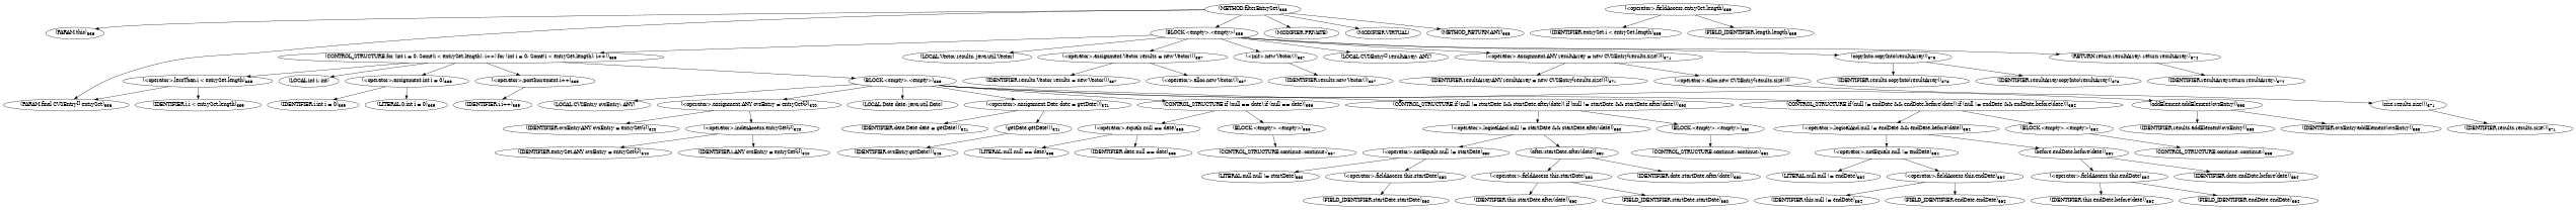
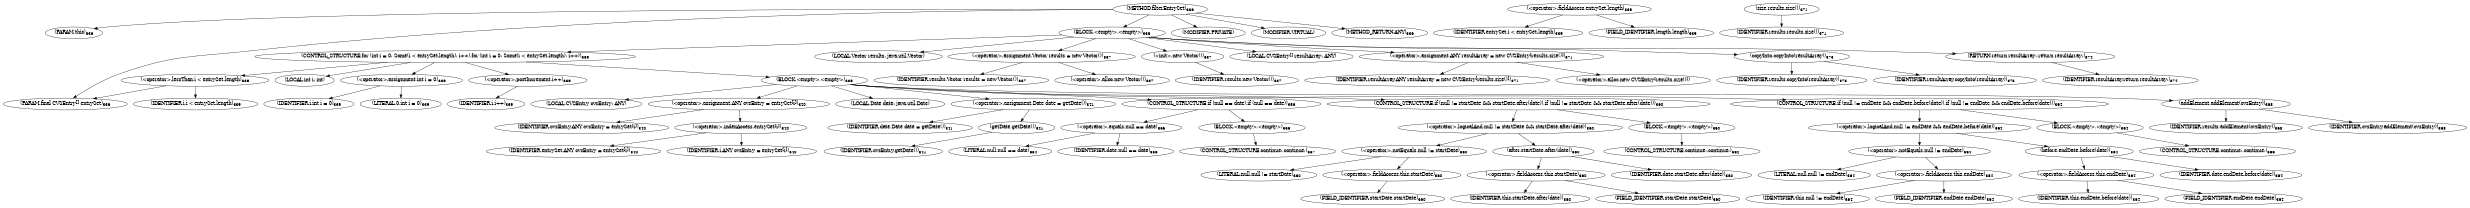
  digraph {
    n1 [label=<(METHOD,filterEntrySet)<SUB>336</SUB>>]
    n2 [label=<(PARAM,this)<SUB>336</SUB>>]
    n3 [label=<(PARAM,final CVSEntry[] entrySet)<SUB>336</SUB>>]
    n4 [label=<(BLOCK,&lt;empty&gt;,&lt;empty&gt;)<SUB>336</SUB>>]
    n5 [label=<(MODIFIER,PRIVATE)>]
    n6 [label=<(MODIFIER,VIRTUAL)>]
    n7 [label=<(METHOD_RETURN,ANY)<SUB>336</SUB>>]
    n8 [label=<(LOCAL,Vector results: java.util.Vector)>]
    n9 [label=<(&lt;operator&gt;.assignment,Vector results = new Vector())<SUB>337</SUB>>]
    n10 [label=<(&lt;init&gt;,new Vector())<SUB>337</SUB>>]
    n11 [label=<(CONTROL_STRUCTURE,for (int i = 0; Some(i &lt; entrySet.length); i++),for (int i = 0; Some(i &lt; entrySet.length); i++))<SUB>339</SUB>>]
    n12 [label=<(LOCAL,CVSEntry[] resultArray: ANY)>]
    n13 [label=<(&lt;operator&gt;.assignment,ANY resultArray = new CVSEntry[results.size()])<SUB>371</SUB>>]
    n14 [label=<(copyInto,copyInto(resultArray))<SUB>373</SUB>>]
    n15 [label=<(RETURN,return resultArray;,return resultArray;)<SUB>374</SUB>>]
    n16 [label=<(IDENTIFIER,results,Vector results = new Vector())<SUB>337</SUB>>]
    n17 [label=<(&lt;operator&gt;.alloc,new Vector())<SUB>337</SUB>>]
    n18 [label=<(IDENTIFIER,results,new Vector())<SUB>337</SUB>>]
    n19 [label=<(LOCAL,int i: int)>]
    n20 [label=<(&lt;operator&gt;.assignment,int i = 0)<SUB>339</SUB>>]
    n21 [label=<(&lt;operator&gt;.lessThan,i &lt; entrySet.length)<SUB>339</SUB>>]
    n22 [label=<(&lt;operator&gt;.postIncrement,i++)<SUB>339</SUB>>]
    n23 [label=<(BLOCK,&lt;empty&gt;,&lt;empty&gt;)<SUB>339</SUB>>]
    n24 [label=<(IDENTIFIER,resultArray,ANY resultArray = new CVSEntry[results.size()])<SUB>371</SUB>>]
    n25 [label=<(&lt;operator&gt;.alloc,new CVSEntry[results.size()])>]
    n26 [label=<(IDENTIFIER,results,copyInto(resultArray))<SUB>373</SUB>>]
    n27 [label=<(IDENTIFIER,resultArray,copyInto(resultArray))<SUB>373</SUB>>]
    n28 [label=<(IDENTIFIER,resultArray,return resultArray;)<SUB>374</SUB>>]
    n29 [label=<(IDENTIFIER,i,int i = 0)<SUB>339</SUB>>]
    n30 [label=<(LITERAL,0,int i = 0)<SUB>339</SUB>>]
    n31 [label=<(IDENTIFIER,i,i &lt; entrySet.length)<SUB>339</SUB>>]
    n32 [label=<(IDENTIFIER,i,i++)<SUB>339</SUB>>]
    n33 [label=<(LOCAL,CVSEntry cvsEntry: ANY)>]
    n34 [label=<(&lt;operator&gt;.assignment,ANY cvsEntry = entrySet[i])<SUB>340</SUB>>]
    n35 [label=<(LOCAL,Date date: java.util.Date)>]
    n36 [label=<(&lt;operator&gt;.assignment,Date date = getDate())<SUB>341</SUB>>]
    n37 [label=<(CONTROL_STRUCTURE,if (null == date),if (null == date))<SUB>356</SUB>>]
    n38 [label=<(CONTROL_STRUCTURE,if (null != startDate &amp;&amp; startDate.after(date)),if (null != startDate &amp;&amp; startDate.after(date)))<SUB>360</SUB>>]
    n39 [label=<(CONTROL_STRUCTURE,if (null != endDate &amp;&amp; endDate.before(date)),if (null != endDate &amp;&amp; endDate.before(date)))<SUB>364</SUB>>]
    n40 [label=<(addElement,addElement(cvsEntry))<SUB>368</SUB>>]
    n41 [label=<(&lt;operator&gt;.fieldAccess,entrySet.length)<SUB>339</SUB>>]
    n42 [label=<(IDENTIFIER,entrySet,i &lt; entrySet.length)<SUB>339</SUB>>]
    n43 [label=<(FIELD_IDENTIFIER,length,length)<SUB>339</SUB>>]
    n44 [label=<(IDENTIFIER,cvsEntry,ANY cvsEntry = entrySet[i])<SUB>340</SUB>>]
    n45 [label=<(&lt;operator&gt;.indexAccess,entrySet[i])<SUB>340</SUB>>]
    n46 [label=<(IDENTIFIER,date,Date date = getDate())<SUB>341</SUB>>]
    n47 [label=<(getDate,getDate())<SUB>341</SUB>>]
    n48 [label=<(&lt;operator&gt;.equals,null == date)<SUB>356</SUB>>]
    n49 [label=<(BLOCK,&lt;empty&gt;,&lt;empty&gt;)<SUB>356</SUB>>]
    n50 [label=<(&lt;operator&gt;.logicalAnd,null != startDate &amp;&amp; startDate.after(date))<SUB>360</SUB>>]
    n51 [label=<(BLOCK,&lt;empty&gt;,&lt;empty&gt;)<SUB>360</SUB>>]
    n52 [label=<(&lt;operator&gt;.logicalAnd,null != endDate &amp;&amp; endDate.before(date))<SUB>364</SUB>>]
    n53 [label=<(BLOCK,&lt;empty&gt;,&lt;empty&gt;)<SUB>364</SUB>>]
    n54 [label=<(IDENTIFIER,results,addElement(cvsEntry))<SUB>368</SUB>>]
    n55 [label=<(IDENTIFIER,cvsEntry,addElement(cvsEntry))<SUB>368</SUB>>]
    n56 [label=<(IDENTIFIER,entrySet,ANY cvsEntry = entrySet[i])<SUB>340</SUB>>]
    n57 [label=<(IDENTIFIER,i,ANY cvsEntry = entrySet[i])<SUB>340</SUB>>]
-   n58 [label=<(IDENTIFIER,cvsEntry,getDate())<SUB>346</SUB>>]
-   n59 [label=<(LITERAL,null,null == date)<SUB>356</SUB>>]
+   n58 [label=<(IDENTIFIER,cvsEntry,getDate())<SUB>341</SUB>>]
+   n59 [label=<(LITERAL,null,null == date)<SUB>354</SUB>>]
    n60 [label=<(IDENTIFIER,date,null == date)<SUB>356</SUB>>]
    n61 [label=<(CONTROL_STRUCTURE,continue;,continue;)<SUB>357</SUB>>]
    n62 [label=<(&lt;operator&gt;.notEquals,null != startDate)<SUB>360</SUB>>]
    n63 [label=<(after,startDate.after(date))<SUB>360</SUB>>]
    n64 [label=<(CONTROL_STRUCTURE,continue;,continue;)<SUB>362</SUB>>]
    n65 [label=<(LITERAL,null,null != startDate)<SUB>360</SUB>>]
    n66 [label=<(&lt;operator&gt;.fieldAccess,this.startDate)<SUB>360</SUB>>]
    n67 [label=<(&lt;operator&gt;.fieldAccess,this.startDate)<SUB>360</SUB>>]
    n68 [label=<(IDENTIFIER,date,startDate.after(date))<SUB>360</SUB>>]
    n69 [label=<(FIELD_IDENTIFIER,startDate,startDate)<SUB>360</SUB>>]
    n70 [label=<(IDENTIFIER,this,startDate.after(date))<SUB>360</SUB>>]
    n71 [label=<(FIELD_IDENTIFIER,startDate,startDate)<SUB>360</SUB>>]
    n72 [label=<(&lt;operator&gt;.notEquals,null != endDate)<SUB>364</SUB>>]
    n73 [label=<(before,endDate.before(date))<SUB>364</SUB>>]
    n74 [label=<(CONTROL_STRUCTURE,continue;,continue;)<SUB>366</SUB>>]
    n75 [label=<(LITERAL,null,null != endDate)<SUB>364</SUB>>]
    n76 [label=<(&lt;operator&gt;.fieldAccess,this.endDate)<SUB>364</SUB>>]
    n77 [label=<(&lt;operator&gt;.fieldAccess,this.endDate)<SUB>364</SUB>>]
    n78 [label=<(IDENTIFIER,date,endDate.before(date))<SUB>364</SUB>>]
    n79 [label=<(IDENTIFIER,this,null != endDate)<SUB>364</SUB>>]
    n80 [label=<(FIELD_IDENTIFIER,endDate,endDate)<SUB>364</SUB>>]
    n81 [label=<(IDENTIFIER,this,endDate.before(date))<SUB>364</SUB>>]
    n82 [label=<(FIELD_IDENTIFIER,endDate,endDate)<SUB>364</SUB>>]
    n83 [label=<(size,results.size())<SUB>371</SUB>>]
    n84 [label=<(IDENTIFIER,results,results.size())<SUB>371</SUB>>]
    n1 -> n2
    n1 -> n3
    n1 -> n4
    n1 -> n5
    n1 -> n6
    n1 -> n7
    n4 -> n8
    n4 -> n9
    n4 -> n10
    n4 -> n11
    n4 -> n12
    n4 -> n13
    n4 -> n14
    n4 -> n15
    n9 -> n16
    n9 -> n17
    n10 -> n18
    n11 -> n19
    n11 -> n20
    n11 -> n21
    n11 -> n22
    n11 -> n23
    n13 -> n24
    n13 -> n25
    n14 -> n26
    n14 -> n27
    n15 -> n28
    n20 -> n29
    n20 -> n30
    n21 -> n3
    n21 -> n31
    n22 -> n32
    n23 -> n33
    n23 -> n34
    n23 -> n35
    n23 -> n36
    n23 -> n37
    n23 -> n38
    n23 -> n39
    n23 -> n40
-   n25 -> n83
    n34 -> n44
    n34 -> n45
    n36 -> n46
    n36 -> n47
    n37 -> n48
    n37 -> n49
    n38 -> n50
    n38 -> n51
    n39 -> n52
    n39 -> n53
    n40 -> n54
    n40 -> n55
    n41 -> n42
    n41 -> n43
    n45 -> n56
    n45 -> n57
    n47 -> n58
    n48 -> n59
    n48 -> n60
    n49 -> n61
    n50 -> n62
    n50 -> n63
    n51 -> n64
    n52 -> n72
    n52 -> n73
    n53 -> n74
    n62 -> n65
    n62 -> n66
    n63 -> n67
    n63 -> n68
    n66 -> n69
    n67 -> n70
    n67 -> n71
    n72 -> n75
    n72 -> n76
    n73 -> n77
    n73 -> n78
    n76 -> n79
    n76 -> n80
    n77 -> n81
    n77 -> n82
    n83 -> n84
  }
